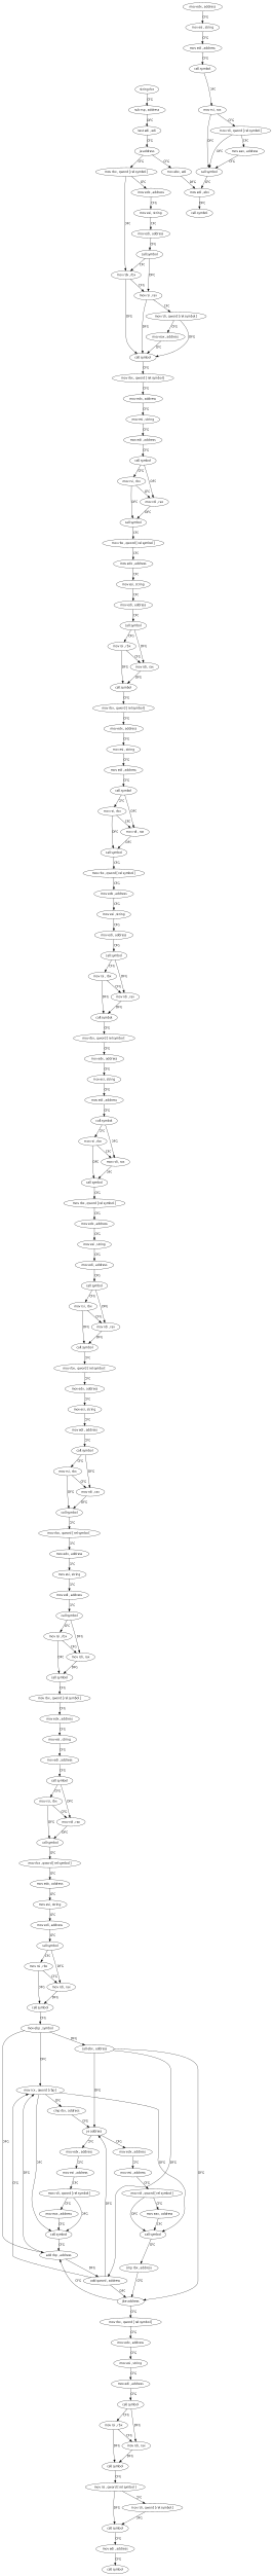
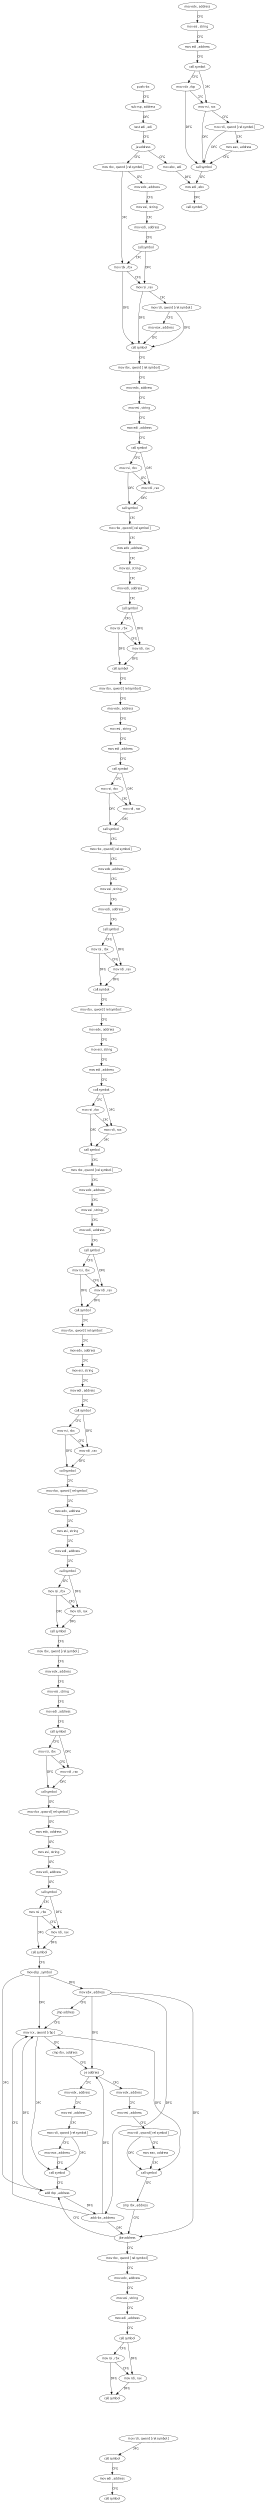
  digraph {
    fontname=Ubuntu
    node [fontname=Ubuntu]
    edge [fontname=Ubuntu]
-   n1 [label="string rbx"]
+   n1 [label="push rbx"]
    n2 [label="sub rsp , address"]
    n3 [label="test edi , edi"]
    n4 [label="je address"]
    n5 [label="mov rbx , qword [ rel symbol ]"]
    n6 [label="mov ebx , edi"]
    n7 [label="mov edx , address"]
    n8 [label="mov rdx , rbx"]
    n9 [label="mov edi , ebx"]
    n10 [label="mov esi , string"]
    n11 [label="mov rsi , rax"]
    n12 [label="call symbol"]
    n13 [label="call symbol"]
    n14 [label="mov edi , address"]
    n15 [label="call symbol"]
    n16 [label="mov rdi , qword [ rel symbol ]"]
    n17 [label="mov rbx , qword [ rel symbol ]"]
    n18 [label="mov eax , address"]
    n19 [label="mov edx , address"]
    n20 [label="mov esi , string"]
    n21 [label="mov edi , address"]
    n22 [label="call symbol"]
    n23 [label="mov rsi , rbx"]
    n24 [label="mov rdi , rax"]
    n25 [label="call symbol"]
    n26 [label="mov rbx , qword [ rel symbol ]"]
    n27 [label="mov edx , address"]
    n28 [label="mov esi , string"]
    n29 [label="mov edi , address"]
    n30 [label="call symbol"]
    n31 [label="mov rsi , rbx"]
    n32 [label="mov rdi , rax"]
    n33 [label="call symbol"]
    n34 [label="mov rbx , qword [ rel symbol ]"]
    n35 [label="mov edx , address"]
    n36 [label="mov esi , string"]
    n37 [label="mov edi , address"]
    n38 [label="call symbol"]
    n39 [label="mov rsi , rbx"]
    n40 [label="mov rdi , rax"]
    n41 [label="call symbol"]
    n42 [label="mov rbx , qword [ rel symbol ]"]
    n43 [label="mov edx , address"]
    n44 [label="mov esi , string"]
    n45 [label="mov edi , address"]
    n46 [label="call symbol"]
    n47 [label="mov rsi , rbx"]
    n48 [label="mov rdi , rax"]
    n49 [label="call symbol"]
    n50 [label="mov rbx , qword [ rel symbol ]"]
    n51 [label="mov edx , address"]
    n52 [label="mov esi , string"]
    n53 [label="mov edi , address"]
    n54 [label="call symbol"]
    n55 [label="mov rsi , rbx"]
    n56 [label="mov rdi , rax"]
    n57 [label="call symbol"]
    n58 [label="mov rbx , qword [ rel symbol ]"]
    n59 [label="mov edx , address"]
    n60 [label="mov esi , string"]
    n61 [label="mov edi , address"]
    n62 [label="call symbol"]
    n63 [label="mov rsi , rbx"]
    n64 [label="mov rdi , rax"]
    n65 [label="call symbol"]
    n66 [label="mov rbx , qword [ rel symbol ]"]
    n67 [label="mov edx , address"]
    n68 [label="mov esi , string"]
    n69 [label="mov edi , address"]
    n70 [label="call symbol"]
    n71 [label="mov rsi , rbx"]
    n72 [label="mov rdi , rax"]
    n73 [label="call symbol"]
    n74 [label="mov rbx , qword [ rel symbol ]"]
    n75 [label="mov edx , address"]
    n76 [label="mov esi , string"]
    n77 [label="mov edi , address"]
    n78 [label="call symbol"]
    n79 [label="mov rsi , rbx"]
    n80 [label="mov rdi , rax"]
    n81 [label="call symbol"]
    n82 [label="mov rbx , qword [ rel symbol ]"]
    n83 [label="mov edx , address"]
    n84 [label="mov esi , string"]
    n85 [label="mov edi , address"]
    n86 [label="call symbol"]
    n87 [label="mov rsi , rbx"]
    n88 [label="mov rdi , rax"]
    n89 [label="call symbol"]
    n90 [label="mov rbx , qword [ rel symbol ]"]
    n91 [label="mov edx , address"]
    n92 [label="mov esi , string"]
    n93 [label="mov edi , address"]
    n94 [label="call symbol"]
    n95 [label="mov rsi , rbx"]
    n96 [label="mov rdi , rax"]
    n97 [label="call symbol"]
    n98 [label="mov ebp , symbol"]
-   n99 [label="call ebx , address"]
+   n99 [label="mov ebx , address"]
    n100 [label="mov rcx , qword [ rbp ]"]
    n101 [label="add rbp , address"]
+   n102 [label="jmp address"]
    n103 [label="je address"]
    n104 [label="jbe address"]
-   n105 [label="add qword , address"]
+   n105 [label="add rbx , address"]
    n106 [label="cmp rbx , address"]
    n107 [label="call symbol"]
    n108 [label="call symbol"]
    n109 [label="mov edx , address"]
    n110 [label="mov edx , address"]
    n111 [label="mov rbx , qword [ rel symbol ]"]
    n112 [label="cmp rbx , address"]
    n113 [label="mov edx , address"]
    n114 [label="mov esi , string"]
+   n115 [label="mov rdx , rbp"]
    n116 [label="mov rsi , rax"]
    n117 [label="call symbol"]
    n118 [label="mov edi , address"]
    n119 [label="call symbol"]
    n120 [label="mov rdi , qword [ rel symbol ]"]
    n121 [label="mov eax , address"]
    n122 [label="mov esi , address"]
    n123 [label="mov esi , address"]
    n124 [label="mov rdi , qword [ rel symbol ]"]
    n125 [label="mov rdi , qword [ rel symbol ]"]
    n126 [label="mov eax , address"]
    n127 [label="mov eax , address"]
    n128 [label="mov edx , address"]
    n129 [label="mov esi , string"]
    n130 [label="mov edi , address"]
    n131 [label="call symbol"]
    n132 [label="mov rsi , rbx"]
    n133 [label="mov rdi , rax"]
    n134 [label="call symbol"]
-   n135 [label="mov rsi , qword [ rel symbol ]"]
    n136 [label="mov rdi , qword [ rel symbol ]"]
    n137 [label="call symbol"]
    n138 [label="mov edi , address"]
    n139 [label="call symbol"]
    n1 -> n2 [label=CFG]
    n2 -> n3 [label=DFG]
    n3 -> n4 [label=CFG]
    n4 -> n5 [label=CFG]
    n4 -> n6 [label=CFG]
    n5 -> n7 [label=CFG]
    n5 -> n8 [label=DFG]
    n6 -> n9 [label=DFG]
    n7 -> n10 [label=CFG]
    n8 -> n11 [label=CFG]
    n8 -> n12 [label=DFG]
    n9 -> n13 [label=DFG]
    n10 -> n14 [label=CFG]
    n11 -> n12 [label=DFG]
    n11 -> n16 [label=CFG]
    n12 -> n17 [label=CFG]
    n14 -> n15 [label=CFG]
    n15 -> n8 [label=CFG]
    n15 -> n11 [label=DFG]
    n16 -> n12 [label=DFG]
    n16 -> n18 [label=CFG]
    n17 -> n19 [label=CFG]
    n18 -> n12 [label=CFG]
    n19 -> n20 [label=CFG]
    n20 -> n21 [label=CFG]
    n21 -> n22 [label=CFG]
    n22 -> n23 [label=CFG]
    n22 -> n24 [label=DFG]
    n23 -> n24 [label=CFG]
    n23 -> n25 [label=DFG]
    n24 -> n25 [label=DFG]
    n25 -> n26 [label=CFG]
    n26 -> n27 [label=CFG]
    n27 -> n28 [label=CFG]
    n28 -> n29 [label=CFG]
    n29 -> n30 [label=CFG]
    n30 -> n31 [label=CFG]
    n30 -> n32 [label=DFG]
    n31 -> n32 [label=CFG]
    n31 -> n33 [label=DFG]
    n32 -> n33 [label=DFG]
    n33 -> n34 [label=CFG]
    n34 -> n35 [label=CFG]
    n35 -> n36 [label=CFG]
    n36 -> n37 [label=CFG]
    n37 -> n38 [label=CFG]
    n38 -> n39 [label=CFG]
    n38 -> n40 [label=DFG]
    n39 -> n40 [label=CFG]
    n39 -> n41 [label=DFG]
    n40 -> n41 [label=DFG]
    n41 -> n42 [label=CFG]
    n42 -> n43 [label=CFG]
    n43 -> n44 [label=CFG]
    n44 -> n45 [label=CFG]
    n45 -> n46 [label=CFG]
    n46 -> n47 [label=CFG]
    n46 -> n48 [label=DFG]
    n47 -> n48 [label=CFG]
    n47 -> n49 [label=DFG]
    n48 -> n49 [label=DFG]
    n49 -> n50 [label=CFG]
    n50 -> n51 [label=CFG]
    n51 -> n52 [label=CFG]
    n52 -> n53 [label=CFG]
    n53 -> n54 [label=CFG]
    n54 -> n55 [label=CFG]
    n54 -> n56 [label=DFG]
    n55 -> n56 [label=CFG]
    n55 -> n57 [label=DFG]
    n56 -> n57 [label=DFG]
    n57 -> n58 [label=CFG]
    n58 -> n59 [label=CFG]
    n59 -> n60 [label=CFG]
    n60 -> n61 [label=CFG]
    n61 -> n62 [label=CFG]
    n62 -> n63 [label=CFG]
    n62 -> n64 [label=DFG]
    n63 -> n64 [label=CFG]
    n63 -> n65 [label=DFG]
    n64 -> n65 [label=DFG]
    n65 -> n66 [label=CFG]
    n66 -> n67 [label=CFG]
    n67 -> n68 [label=CFG]
    n68 -> n69 [label=CFG]
    n69 -> n70 [label=CFG]
    n70 -> n71 [label=CFG]
    n70 -> n72 [label=DFG]
    n71 -> n72 [label=CFG]
    n71 -> n73 [label=DFG]
    n72 -> n73 [label=DFG]
    n73 -> n74 [label=CFG]
    n74 -> n75 [label=CFG]
    n75 -> n76 [label=CFG]
    n76 -> n77 [label=CFG]
    n77 -> n78 [label=CFG]
    n78 -> n79 [label=CFG]
    n78 -> n80 [label=DFG]
    n79 -> n80 [label=CFG]
    n79 -> n81 [label=DFG]
    n80 -> n81 [label=DFG]
    n81 -> n82 [label=CFG]
    n82 -> n83 [label=CFG]
    n83 -> n84 [label=CFG]
    n84 -> n85 [label=CFG]
    n85 -> n86 [label=CFG]
    n86 -> n87 [label=CFG]
    n86 -> n88 [label=DFG]
    n87 -> n88 [label=CFG]
    n87 -> n89 [label=DFG]
    n88 -> n89 [label=DFG]
    n89 -> n90 [label=CFG]
    n90 -> n91 [label=CFG]
    n91 -> n92 [label=CFG]
    n92 -> n93 [label=CFG]
    n93 -> n94 [label=CFG]
    n94 -> n95 [label=CFG]
    n94 -> n96 [label=DFG]
    n95 -> n96 [label=CFG]
    n95 -> n97 [label=DFG]
    n96 -> n97 [label=DFG]
    n97 -> n98 [label=CFG]
    n98 -> n99 [label=DFG]
    n98 -> n100 [label=DFG]
    n98 -> n101 [label=DFG]
+   n99 -> n102 [label=CFG]
    n99 -> n103 [label=DFG]
    n99 -> n104 [label=DFG]
    n99 -> n105 [label=DFG]
    n100 -> n106 [label=CFG]
    n100 -> n107 [label=DFG]
    n100 -> n108 [label=DFG]
    n101 -> n100 [label=DFG]
    n101 -> n105 [label=DFG]
+   n102 -> n100 [label=CFG]
    n103 -> n109 [label=CFG]
    n103 -> n110 [label=CFG]
    n104 -> n101 [label=CFG]
    n104 -> n111 [label=CFG]
    n105 -> n100 [label=CFG]
    n105 -> n103 [label=DFG]
    n105 -> n104 [label=DFG]
    n106 -> n103 [label=CFG]
    n107 -> n101 [label=CFG]
    n108 -> n112 [label=CFG]
    n109 -> n122 [label=CFG]
    n110 -> n123 [label=CFG]
    n111 -> n128 [label=CFG]
    n112 -> n104 [label=CFG]
    n113 -> n114 [label=CFG]
    n114 -> n118 [label=CFG]
+   n115 -> n116 [label=CFG]
+   n115 -> n117 [label=DFG]
    n116 -> n117 [label=DFG]
    n116 -> n120 [label=CFG]
    n117 -> n9 [label=CFG]
    n118 -> n119 [label=CFG]
+   n119 -> n115 [label=CFG]
    n119 -> n116 [label=DFG]
    n120 -> n117 [label=DFG]
    n120 -> n121 [label=CFG]
    n121 -> n117 [label=CFG]
    n122 -> n124 [label=CFG]
    n123 -> n125 [label=CFG]
    n124 -> n107 [label=DFG]
    n124 -> n126 [label=CFG]
    n125 -> n108 [label=DFG]
    n125 -> n127 [label=CFG]
    n126 -> n107 [label=CFG]
    n127 -> n108 [label=CFG]
    n128 -> n129 [label=CFG]
    n129 -> n130 [label=CFG]
    n130 -> n131 [label=CFG]
    n131 -> n132 [label=CFG]
    n131 -> n133 [label=DFG]
    n132 -> n133 [label=CFG]
    n132 -> n134 [label=DFG]
    n133 -> n134 [label=DFG]
-   n134 -> n135 [label=CFG]
-   n135 -> n136 [label=CFG]
-   n135 -> n137 [label=DFG]
    n136 -> n137 [label=DFG]
    n137 -> n138 [label=CFG]
    n138 -> n139 [label=CFG]
  }
